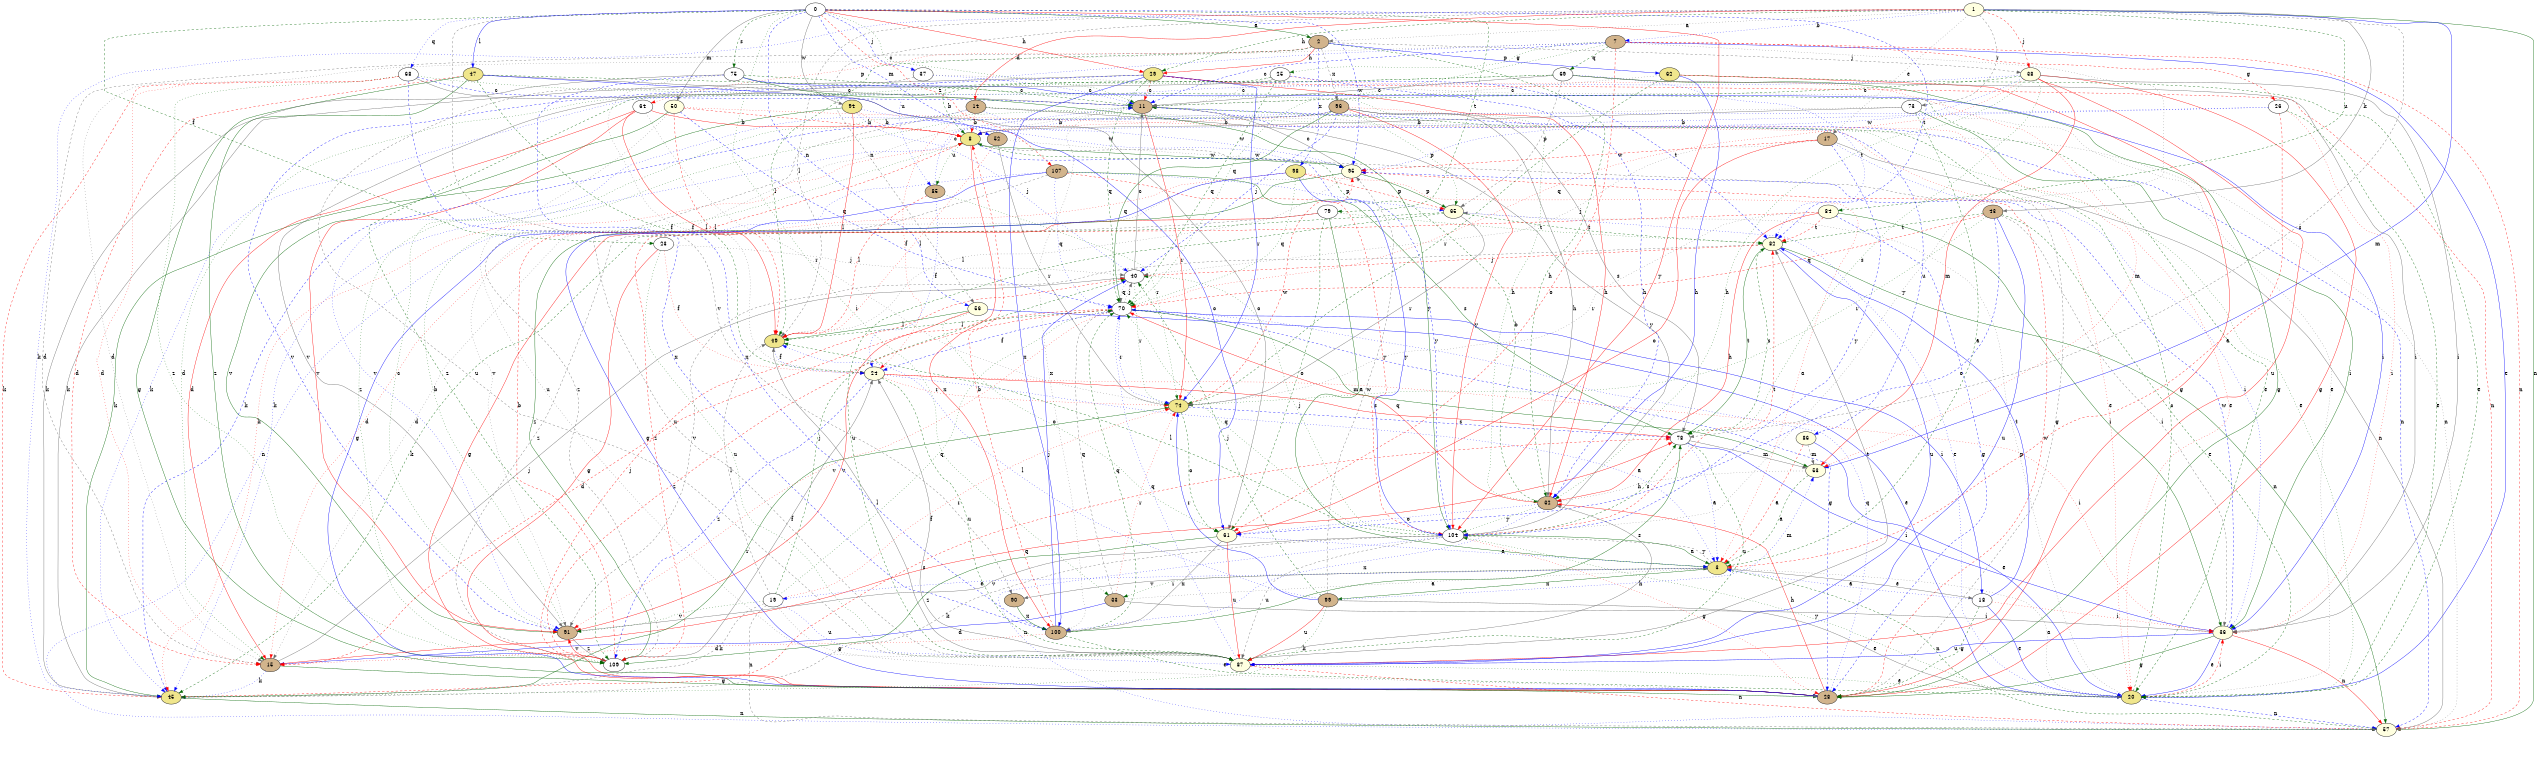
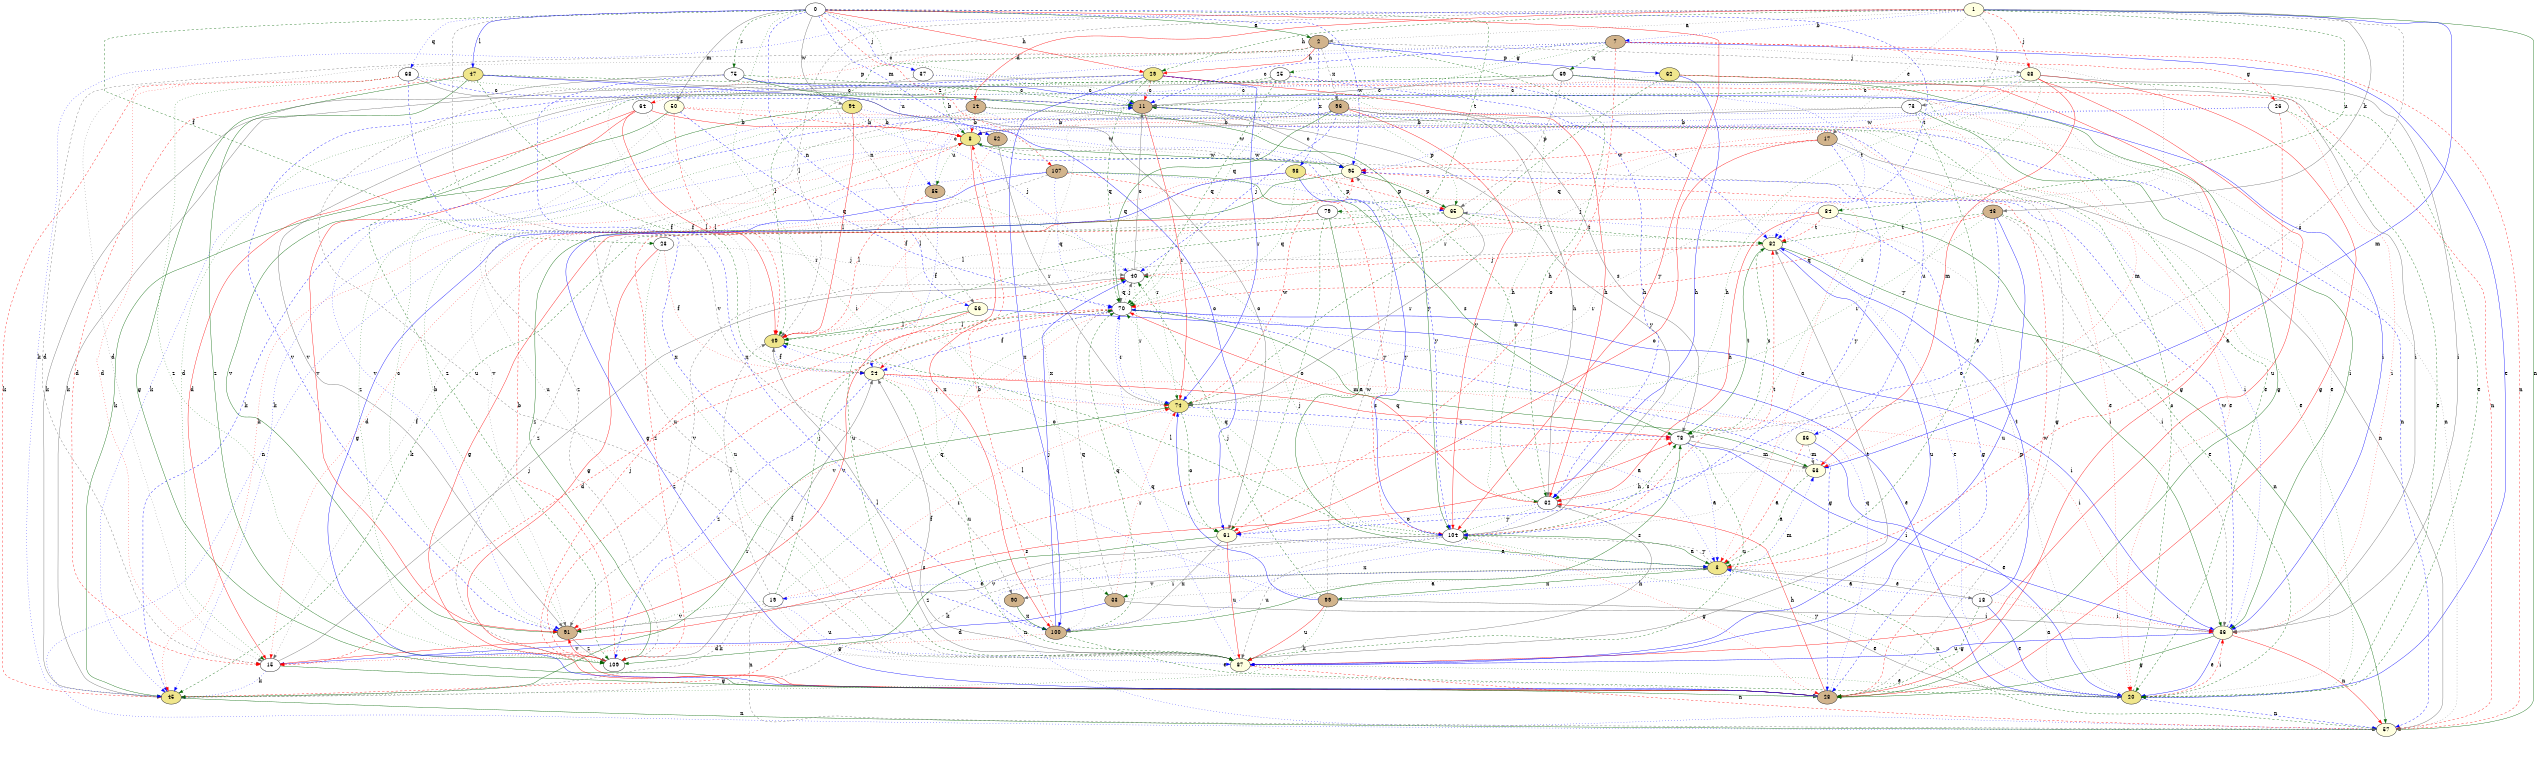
  strict digraph {
    node [fillcolor=tan style=filled]
    edge [color=darkgreen style=dashed]
    2
    0 [fillcolor=white]
    11
    23 [fillcolor=white]
    29 [fillcolor=khaki]
    33
    37 [fillcolor=white]
    47 [fillcolor=khaki]
    50 [fillcolor=lightyellow]
    52
    56 [fillcolor=lightyellow]
    68 [fillcolor=white]
    75 [fillcolor=white]
    79 [fillcolor=white]
    82 [fillcolor=lightyellow]
    90
    94 [fillcolor=khaki]
    95 [fillcolor=lightyellow]
    104 [fillcolor=white]
    107
    38 [fillcolor=lightyellow]
    49 [fillcolor=khaki]
-   15
-   32
+   15 [fillcolor=white]
+   32 [fillcolor=white]
    62 [fillcolor=khaki]
    64 [fillcolor=white]
    96
    98 [fillcolor=khaki]
    57 [fillcolor=lightyellow]
    8 [fillcolor=khaki]
    100
    74 [fillcolor=khaki]
    86 [fillcolor=lightyellow]
    28
    24 [fillcolor=lightyellow]
    40 [fillcolor=white]
    87 [fillcolor=lightyellow]
    45 [fillcolor=khaki]
    70 [fillcolor=white]
    91
    3 [fillcolor=khaki]
    36 [fillcolor=lightyellow]
    20 [fillcolor=khaki]
    61 [fillcolor=lightyellow]
    109 [fillcolor=white]
    78 [fillcolor=white]
    65 [fillcolor=lightyellow]
    1 [fillcolor=lightyellow]
    7
    14
    17
    43
    53 [fillcolor=lightyellow]
    73 [fillcolor=white]
    84 [fillcolor=lightyellow]
    25 [fillcolor=white]
    26 [fillcolor=white]
    69 [fillcolor=white]
    85
    18 [fillcolor=white]
    19 [fillcolor=white]
    99
    2 -> 29 [color=red label=h style=solid]
    2 -> 38 [color=gray40 label=j]
    2 -> 49 [label=l]
    2 -> 15 [color=gray40 label=d]
    2 -> 32 [label=h]
    2 -> 62 [color=blue label=p style=solid]
    2 -> 64 [color=red label=p style=dotted]
    2 -> 96 [color=gray40 label=x]
    2 -> 98 [color=blue label=x]
    0 -> 2 [label=a style=solid]
    0 -> 11 [label=c style=dotted]
    0 -> 23 [label=f]
    0 -> 29 [color=red label=h style=solid]
    0 -> 33 [label=i style=dotted]
    0 -> 37 [color=blue label=j]
    0 -> 47 [color=blue label=l style=solid]
    0 -> 50 [color=gray40 label=m style=solid]
    0 -> 52 [color=blue label=m]
    0 -> 56 [color=blue label=n]
    0 -> 68 [color=blue label=q style=dotted]
    0 -> 75 [label=s]
    0 -> 79 [label=t]
    0 -> 82 [color=blue label=t]
    0 -> 90 [color=gray40 label=v]
    0 -> 94 [color=gray40 label=w style=solid]
    0 -> 95 [color=blue label=w]
    0 -> 104 [color=red label=y style=solid]
    0 -> 107 [color=red label=z]
    11 -> 57 [color=blue label=n]
    11 -> 8 [color=gray40 label=b style=dotted]
    11 -> 100 [color=gray40 label=x style=dotted]
    11 -> 74 [color=red label=r style=solid]
    11 -> 86 [color=blue label=u]
    23 -> 28 [color=red label=g style=solid]
    23 -> 24 [color=red label=f style=dotted]
    23 -> 40 [color=gray40 label=j style=dotted]
    23 -> 87 [label=u style=dotted]
    29 -> 11 [color=red label=c]
    29 -> 82 [color=blue label=t]
    29 -> 32 [color=red label=h style=solid]
    29 -> 57 [color=red label=n]
    29 -> 100 [color=blue label=x style=solid]
    29 -> 74 [color=blue label=r style=solid]
    29 -> 45 [color=gray40 label=k style=solid]
    29 -> 70 [label=q]
    29 -> 91 [color=blue label=v]
    33 -> 15 [color=blue label=d style=solid]
    33 -> 74 [color=red label=r style=dotted]
    33 -> 70 [color=gray40 label=q]
    33 -> 3 [color=gray40 label=a style=dotted]
    33 -> 36 [color=gray40 label=i style=solid]
    37 -> 11 [color=blue label=c style=dotted]
    37 -> 87 [color=gray40 label=u]
    37 -> 20 [color=gray40 label=e style=dotted]
    47 -> 11 [color=gray40 label=c style=solid]
    47 -> 15 [color=red label=d]
    47 -> 28 [label=g style=solid]
    47 -> 24 [label=f]
    47 -> 20 [label=e]
    47 -> 61 [color=blue label=o style=solid]
    47 -> 109 [label=z style=solid]
    50 -> 49 [color=red label=l]
    50 -> 8 [color=red label=b]
    50 -> 87 [color=gray40 label=u style=dotted]
    50 -> 70 [color=blue label=q]
    50 -> 91 [label=v style=solid]
    50 -> 20 [color=red label=e style=dotted]
    52 -> 95 [color=gray40 label=w style=dotted]
    52 -> 49 [color=red label=l style=dotted]
    52 -> 74 [color=gray40 label=r style=solid]
    56 -> 49 [label=l style=solid]
    56 -> 91 [color=red label=v style=solid]
    56 -> 20 [color=blue label=e style=solid]
    56 -> 61 [label=o style=dotted]
    68 -> 11 [color=blue label=c]
    68 -> 15 [color=red label=d style=dotted]
    68 -> 32 [label=h style=dotted]
    68 -> 100 [color=blue label=x]
    68 -> 45 [color=red label=k]
    68 -> 61 [color=gray40 label=o style=solid]
    68 -> 109 [label=z style=dotted]
    75 -> 11 [label=c]
    75 -> 104 [label=y style=solid]
    75 -> 100 [color=blue label=x]
    75 -> 24 [color=gray40 label=f style=dotted]
    75 -> 45 [color=gray40 label=k style=solid]
    75 -> 36 [color=blue label=i style=solid]
    79 -> 82 [label=t style=dotted]
    79 -> 28 [color=red label=g style=solid]
    79 -> 3 [label=a style=solid]
    79 -> 61 [label=o]
    79 -> 109 [color=gray40 label=z]
    82 -> 57 [label=n style=solid]
    82 -> 40 [color=red label=j]
    82 -> 87 [color=blue label=u style=solid]
    82 -> 91 [color=gray40 label=v]
    82 -> 78 [label=s]
    90 -> 100 [label=x style=solid]
    94 -> 95 [color=blue label=w style=dotted]
    94 -> 49 [color=red label=l style=solid]
    94 -> 8 [color=red label=b style=dotted]
    94 -> 40 [color=blue label=j style=dotted]
    94 -> 45 [label=k style=solid]
    95 -> 11 [color=gray40 label=c style=solid]
    95 -> 49 [color=gray40 label=l style=dotted]
-   95 -> 15 [color=gray40 label=d style=dotted]
+   95 -> 15 [color=gray40 label=f style=dotted]
    95 -> 109 [label=z style=solid]
    95 -> 65 [label=p style=solid]
    104 -> 82 [color=red label=t]
    104 -> 49 [label=l]
    104 -> 57 [color=blue label=n style=dotted]
    104 -> 28 [color=red label=g style=dotted]
    104 -> 40 [label=j style=dotted]
    104 -> 87 [color=gray40 label=u]
    104 -> 45 [color=gray40 label=k]
    104 -> 70 [label=q style=dotted]
    104 -> 91 [color=gray40 label=v style=solid]
    104 -> 3 [label=a style=solid]
    104 -> 78 [label=s]
    107 -> 104 [color=red label=y]
    107 -> 57 [color=blue label=n style=dotted]
    107 -> 28 [color=blue label=g style=solid]
    107 -> 87 [color=gray40 label=u]
    107 -> 70 [color=blue label=q style=dotted]
    107 -> 78 [label=s style=solid]
    107 -> 65 [color=blue label=p style=dotted]
    38 -> 11 [label=c]
    38 -> 95 [color=blue label=w style=dotted]
    38 -> 32 [label=h style=dotted]
    38 -> 28 [color=red label=g style=solid]
    38 -> 87 [color=red label=u style=solid]
    38 -> 45 [color=blue label=k style=dotted]
    38 -> 70 [color=red label=q style=dotted]
    38 -> 36 [color=gray40 label=i style=solid]
    38 -> 78 [label=s style=dotted]
    38 -> 53 [color=red label=m style=solid]
    49 -> 24 [color=blue label=f style=dotted]
    15 -> 28 [label=g style=solid]
    15 -> 40 [color=gray40 label=j style=solid]
    15 -> 45 [color=blue label=k style=dotted]
-   15 -> 78 [color=red label=q style=solid]
+   15 -> 78 [color=red label=s style=solid]
    32 -> 104 [label=y style=dotted]
    32 -> 8 [label=b]
    32 -> 100 [color=blue label=x style=dotted]
    32 -> 70 [color=red label=q style=solid]
    32 -> 61 [color=blue label=o style=dotted]
    62 -> 11 [color=gray40 label=c style=dotted]
    62 -> 32 [color=blue label=h style=solid]
    62 -> 74 [label=r]
    62 -> 28 [color=red label=g style=solid]
    62 -> 20 [label=e]
    64 -> 49 [color=red label=l style=solid]
    64 -> 15 [color=red label=d style=solid]
    64 -> 8 [color=red label=b style=solid]
    64 -> 74 [color=gray40 label=r style=dotted]
    64 -> 91 [color=red label=v style=solid]
    96 -> 104 [color=red label=y style=solid]
    96 -> 32 [color=gray40 label=h style=solid]
    96 -> 8 [color=red label=b style=dotted]
    96 -> 40 [color=blue label=j]
    96 -> 45 [color=blue label=k]
    96 -> 70 [label=q style=solid]
    96 -> 20 [color=red label=e style=dotted]
    96 -> 109 [label=z style=dotted]
    96 -> 78 [color=gray40 label=s style=solid]
    96 -> 65 [label=p style=dotted]
    98 -> 104 [color=blue label=y style=solid]
    98 -> 15 [color=red label=d style=dotted]
    98 -> 28 [color=blue label=g style=solid]
    98 -> 70 [label=q style=dotted]
    98 -> 3 [color=red label=a style=dotted]
    98 -> 65 [color=red label=p]
    8 -> 95 [label=w style=solid]
    8 -> 104 [color=blue label=y]
    8 -> 100 [color=red label=x style=solid]
    8 -> 28 [color=gray40 label=g]
    8 -> 45 [color=red label=k style=dotted]
    8 -> 85 [label=u style=dotted]
    100 -> 15 [color=red label=d style=dotted]
    100 -> 8 [color=red label=b]
    100 -> 40 [color=blue label=j style=solid]
    100 -> 70 [label=q]
    100 -> 20 [label=e]
    100 -> 78 [label=s style=solid]
    74 -> 95 [color=red label=w]
    74 -> 61 [label=o]
    74 -> 78 [color=blue label=s]
    86 -> 3 [color=red label=a]
    86 -> 20 [color=blue label=e style=solid]
    86 -> 53 [color=gray40 label=m]
    28 -> 95 [color=red label=w]
    28 -> 32 [color=red label=h style=solid]
    28 -> 70 [color=blue label=q style=dotted]
    24 -> 74 [color=red label=r style=dotted]
    24 -> 87 [label=u]
    24 -> 3 [color=blue label=a style=dotted]
    24 -> 36 [color=red label=i style=dotted]
    24 -> 109 [color=blue label=z]
    24 -> 78 [color=red label=s style=solid]
    40 -> 11 [color=gray40 label=c style=solid]
    40 -> 74 [label=r style=dotted]
    40 -> 70 [color=gray40 label=q style=dotted]
    87 -> 82 [color=gray40 label=t style=solid]
    87 -> 49 [color=gray40 label=l style=solid]
    87 -> 32 [color=gray40 label=h style=solid]
    87 -> 57 [color=red label=n]
    87 -> 24 [color=gray40 label=f style=solid]
    87 -> 70 [color=blue label=q style=dotted]
    87 -> 20 [label=e style=dotted]
    45 -> 57 [label=n style=solid]
    45 -> 74 [label=r style=solid]
    45 -> 78 [color=red label=s]
    70 -> 49 [label=l]
    70 -> 15 [color=red label=d]
    70 -> 74 [color=blue label=r style=dotted]
    70 -> 28 [color=blue label=g]
    70 -> 24 [color=blue label=f]
    70 -> 40 [color=gray40 label=j style=dotted]
    70 -> 91 [color=red label=v style=dotted]
-   70 -> 18 [color=blue label=i style=solid]
+   70 -> 36 [color=blue label=i style=solid]
    70 -> 109 [color=red label=z]
    70 -> 53 [label=m style=solid]
    91 -> 11 [label=c style=dotted]
    91 -> 8 [label=b style=dotted]
    91 -> 109 [color=gray40 label=z style=solid]
    3 -> 33 [label=i style=dotted]
    3 -> 90 [color=gray40 label=v style=solid]
    3 -> 104 [color=gray40 label=y]
    3 -> 57 [label=n]
    3 -> 18 [color=gray40 label=e style=solid]
    3 -> 19 [color=blue label=e style=dotted]
    3 -> 99 [label=x style=solid]
    36 -> 95 [color=blue label=w]
    36 -> 57 [color=red label=n style=solid]
    36 -> 28 [label=g style=solid]
    36 -> 87 [color=blue label=u style=solid]
    36 -> 20 [color=blue label=e style=solid]
    20 -> 11 [label=c]
    20 -> 104 [label=y style=dotted]
    20 -> 57 [color=blue label=n]
    20 -> 3 [color=gray40 label=a style=dotted]
    20 -> 36 [color=red label=i]
    20 -> 65 [color=gray40 label=p style=dotted]
    61 -> 100 [color=gray40 label=x style=solid]
    61 -> 87 [color=red label=u style=solid]
    61 -> 3 [color=blue label=a style=dotted]
    61 -> 109 [label=z style=solid]
    109 -> 8 [color=red label=b]
    109 -> 24 [color=gray40 label=f style=solid]
    109 -> 40 [color=red label=j]
    109 -> 91 [color=red label=v style=solid]
    78 -> 82 [label=t style=solid]
    78 -> 87 [label=u]
    78 -> 3 [color=blue label=a style=dotted]
    78 -> 36 [color=blue label=i style=solid]
    78 -> 53 [color=gray40 label=m style=solid]
    65 -> 82 [label=t]
    65 -> 74 [color=gray40 label=r style=solid]
    65 -> 87 [label=u]
    65 -> 45 [label=k]
    65 -> 20 [color=blue label=e style=dotted]
    1 -> 2 [color=gray40 label=a style=dotted]
    1 -> 29 [label=h]
    1 -> 56 [color=gray40 label=n]
    1 -> 38 [color=red label=j]
    1 -> 49 [color=gray40 label=l]
    1 -> 57 [label=n style=solid]
    1 -> 45 [color=blue label=k style=dotted]
    1 -> 78 [color=gray40 label=s]
    1 -> 7 [color=blue label=b style=dotted]
    1 -> 14 [color=red label=d style=solid]
    1 -> 17 [color=gray40 label=e style=dotted]
    1 -> 43 [color=gray40 label=k style=solid]
    1 -> 53 [color=blue label=m style=solid]
    1 -> 73 [color=gray40 label=r]
    1 -> 84 [label=u]
    7 -> 11 [color=blue label=c]
    7 -> 104 [color=gray40 label=y style=dotted]
    7 -> 15 [color=gray40 label=d style=dotted]
    7 -> 57 [color=red label=n]
    7 -> 70 [label=q style=dotted]
    7 -> 20 [color=blue label=e style=solid]
    7 -> 61 [color=red label=o]
    7 -> 25 [label=g style=dotted]
    7 -> 26 [color=red label=g]
    7 -> 69 [label=q]
    7 -> 85 [color=blue label=u style=dotted]
    14 -> 95 [color=blue label=w style=dotted]
    14 -> 104 [color=gray40 label=y style=solid]
    14 -> 57 [color=gray40 label=n style=dotted]
    14 -> 8 [color=red label=b style=dotted]
    14 -> 24 [color=red label=f style=dotted]
    14 -> 91 [color=blue label=v style=dotted]
    14 -> 20 [label=e style=dotted]
    14 -> 109 [color=gray40 label=z]
    17 -> 95 [color=red label=w]
    17 -> 104 [color=blue label=y]
    17 -> 57 [color=gray40 label=n style=solid]
    17 -> 40 [color=gray40 label=j style=dotted]
    17 -> 36 [color=blue label=i style=dotted]
    17 -> 61 [color=red label=o style=solid]
    43 -> 82 [label=t]
    43 -> 74 [label=r style=dotted]
    43 -> 87 [color=blue label=u style=solid]
    43 -> 70 [color=red label=q]
    43 -> 36 [color=gray40 label=i]
    43 -> 20 [label=e]
    43 -> 61 [color=blue label=o]
    53 -> 32 [color=gray40 label=h style=dotted]
    53 -> 3 [label=a]
    73 -> 8 [color=gray40 label=b style=solid]
    73 -> 91 [color=gray40 label=v style=dotted]
    73 -> 3 [label=a]
    73 -> 36 [label=i style=solid]
    84 -> 82 [color=red label=t]
    84 -> 32 [color=red label=h style=solid]
    84 -> 74 [color=gray40 label=r style=dotted]
    84 -> 28 [color=blue label=g]
    84 -> 36 [label=i style=solid]
    84 -> 109 [color=red label=z]
    25 -> 11 [color=gray40 label=c style=dotted]
    25 -> 32 [color=blue label=h]
    25 -> 8 [label=b]
    25 -> 70 [label=q]
    25 -> 91 [color=gray40 label=v style=solid]
    25 -> 53 [color=red label=m style=dotted]
    26 -> 8 [color=blue label=b style=dotted]
    26 -> 45 [color=blue label=k style=dotted]
    26 -> 3 [color=red label=a]
    26 -> 36 [color=red label=i style=dotted]
    26 -> 20 [label=e]
    69 -> 11 [color=gray40 label=c style=solid]
    69 -> 82 [color=blue label=t style=dotted]
    69 -> 15 [label=d style=dotted]
    69 -> 28 [label=g style=solid]
    69 -> 36 [color=gray40 label=i style=solid]
    69 -> 109 [label=z]
    69 -> 65 [color=gray40 label=p]
    85 -> 11 [color=blue label=c style=dotted]
    85 -> 49 [color=red label=l]
    85 -> 74 [label=r style=dotted]
    85 -> 24 [color=blue label=f style=dotted]
    18 -> 82 [color=blue label=t style=solid]
    18 -> 28 [label=g]
    18 -> 3 [color=blue label=a style=dotted]
    18 -> 36 [color=red label=i style=dotted]
    18 -> 20 [color=blue label=e style=solid]
    19 -> 49 [color=gray40 label=l]
    19 -> 57 [color=gray40 label=n]
    19 -> 74 [color=red label=r style=dotted]
    19 -> 28 [color=gray40 label=g style=dotted]
    19 -> 40 [label=j]
    19 -> 87 [color=blue label=u style=dotted]
    19 -> 45 [color=gray40 label=k]
    19 -> 70 [label=q style=dotted]
    19 -> 91 [label=v style=dotted]
    99 -> 95 [color=gray40 label=w]
    99 -> 49 [color=blue label=l style=dotted]
    99 -> 74 [color=blue label=r style=solid]
    99 -> 40 [label=j]
    99 -> 87 [color=red label=u style=solid]
    99 -> 45 [label=k style=dotted]
    99 -> 20 [color=gray40 label=e style=solid]
    99 -> 53 [color=blue label=m style=dotted]
  }
